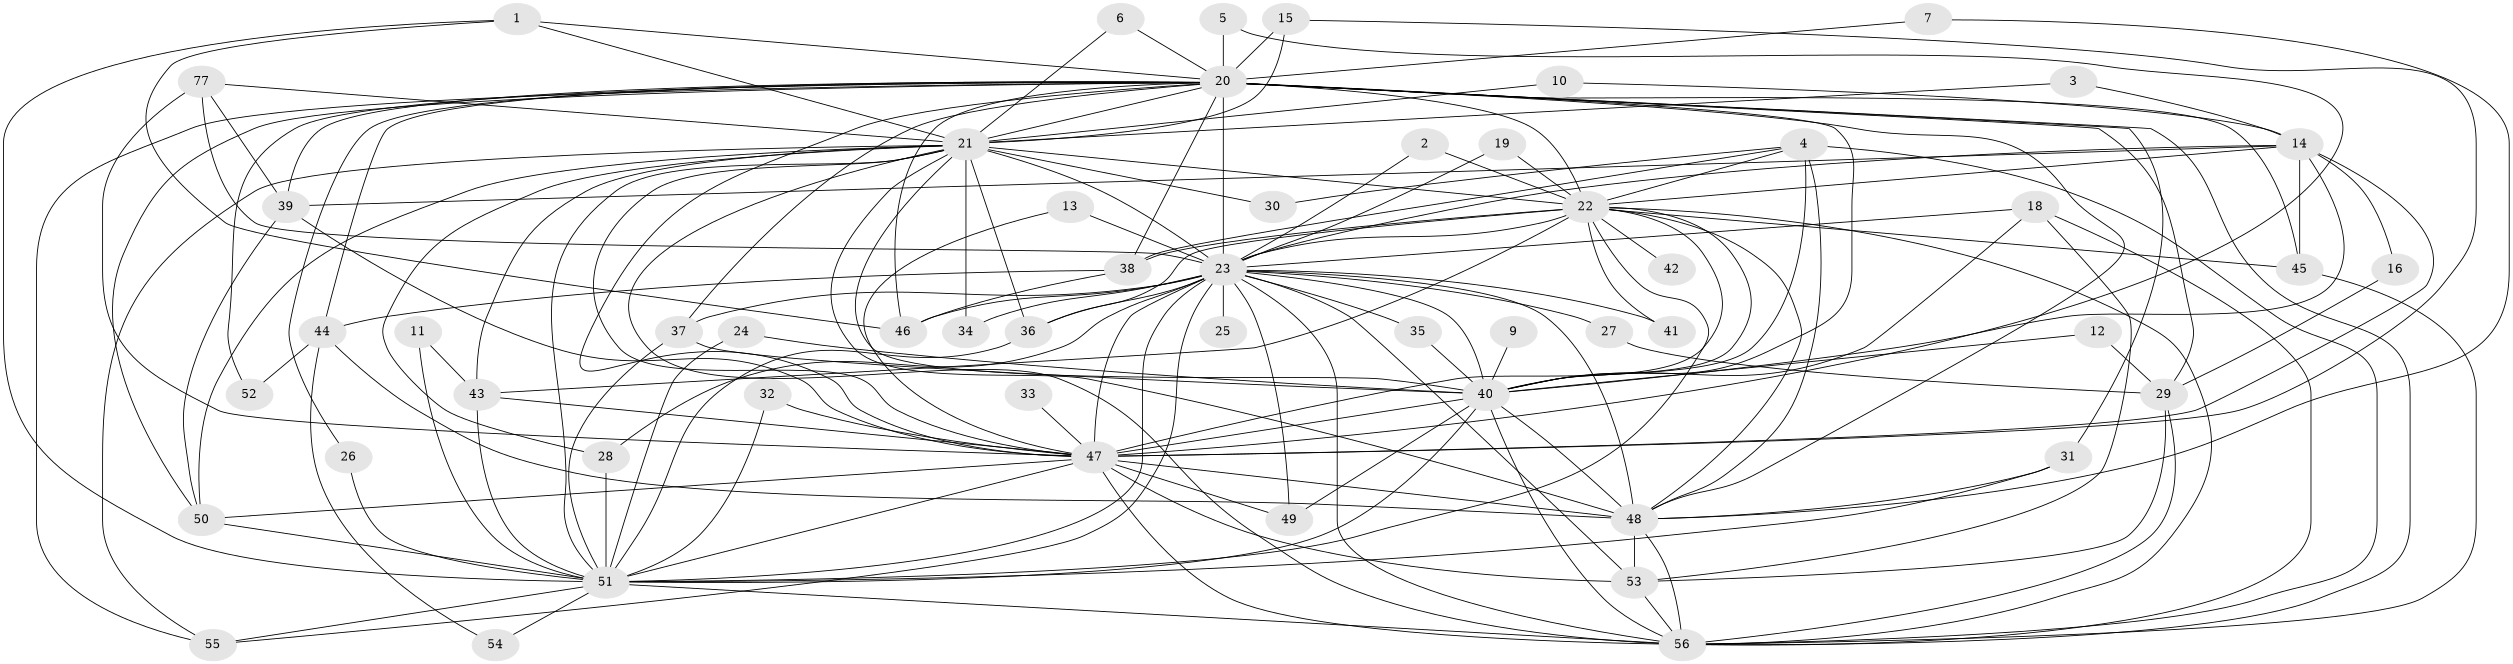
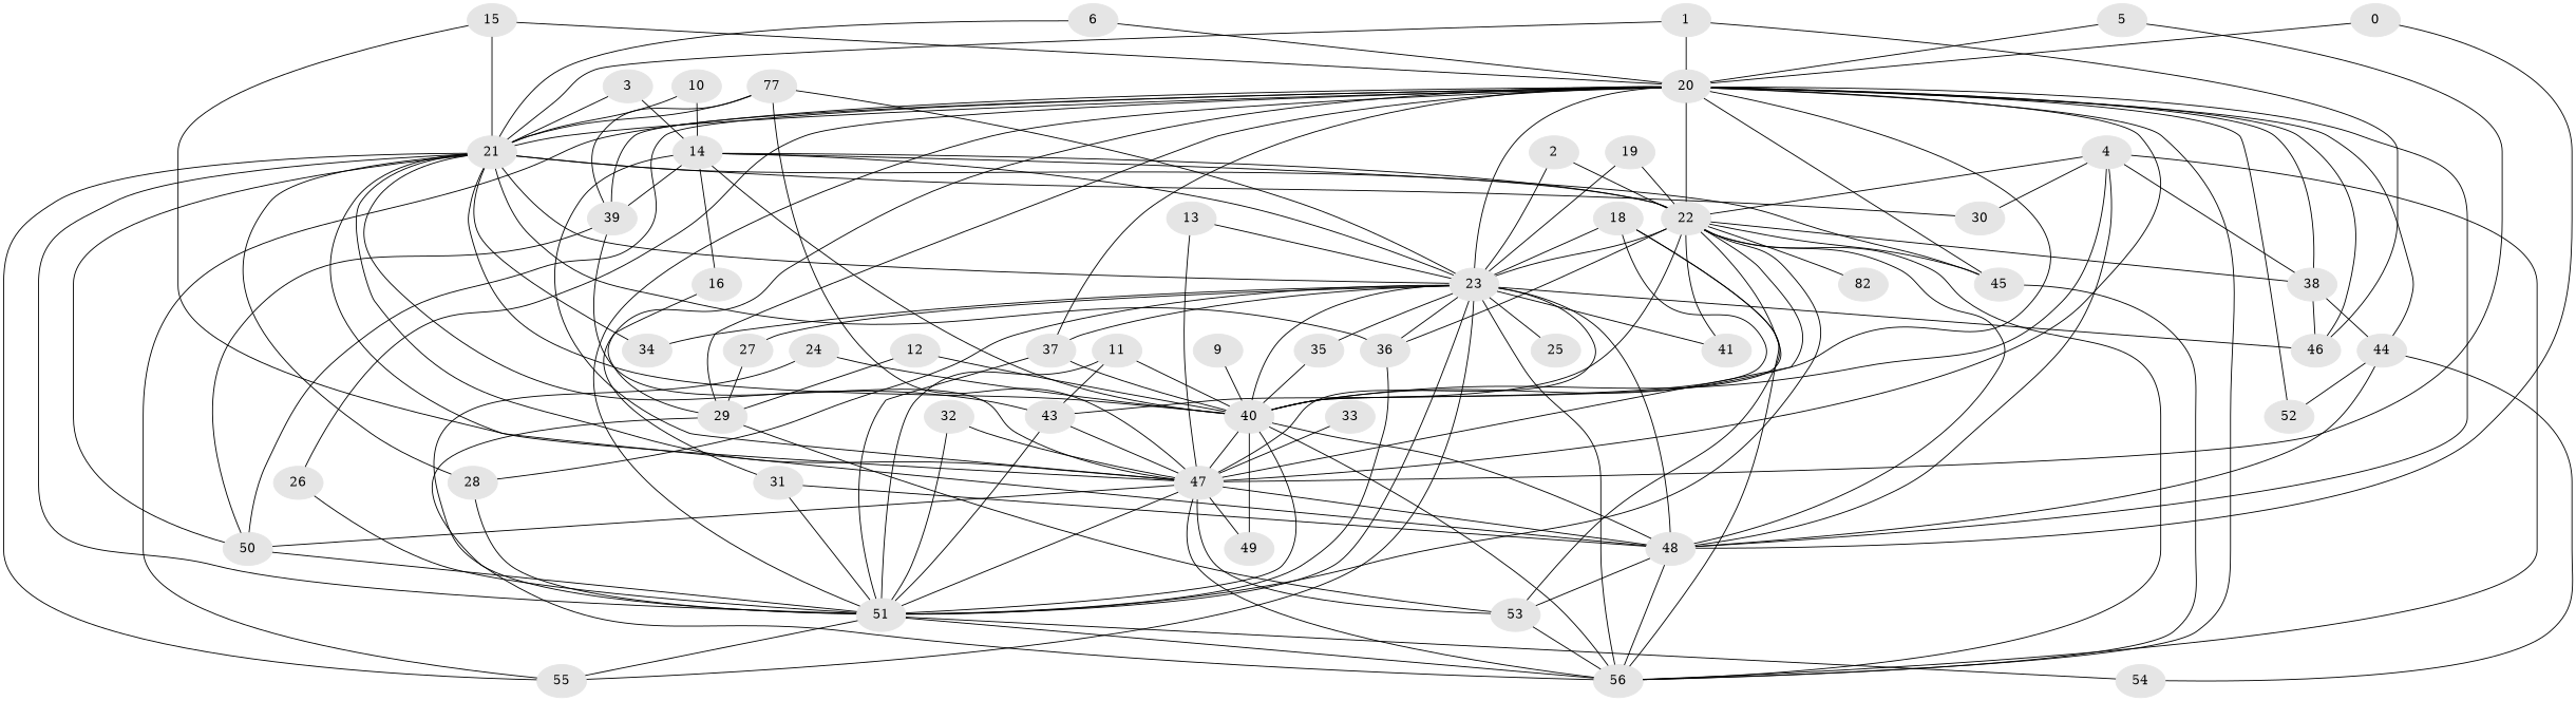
  graph {
    node [color=gray90 style=filled]
    edge [weight=1.0]
    1
    20
    21
    46
    22
    23
    38
    40
    48
    56
    47
    51
    29
    39
    45
    26
    31
    37
    44
    50
    52
    55
    30
    43
    28
    34
    36
    2
    41
-   42
+   42 [label=82]
    53
    25
    27
    35
    49
    3
    14
    4
    5
    6
-   7
+   7 [label=0]
    54
    9
    10
    16
    11
    12
    13
    15
    n50 [label=77]
    18
    19
    24
    32
    33
    1 -- 20
    1 -- 21
    1 -- 46
    20 -- 21 [weight=2.0]
    20 -- 46
    20 -- 22 [weight=2.0]
    20 -- 23 [weight=2.0]
    20 -- 38
    20 -- 40 [weight=2.0]
    20 -- 48
    20 -- 56 [weight=3.0]
    20 -- 47
-   1 -- 51
+   20 -- 51
    20 -- 29
    20 -- 39
    20 -- 45
    20 -- 26
    20 -- 31
    20 -- 37
    20 -- 44
    20 -- 50
    20 -- 52
    20 -- 55
    21 -- 22
    21 -- 23 [weight=2.0]
    21 -- 40
    21 -- 48
-   21 -- 56
    21 -- 47
    21 -- 51
    21 -- 50
    21 -- 55
    21 -- 30
    21 -- 43
    21 -- 28
    21 -- 34
    21 -- 36
    22 -- 23 [weight=2.0]
    22 -- 38
    22 -- 40
    22 -- 48
    22 -- 56
    22 -- 47
    22 -- 51
    22 -- 45
    22 -- 43
    22 -- 36 [weight=2.0]
    22 -- 41
    22 -- 42 [weight=2.0]
    23 -- 46
    23 -- 40 [weight=2.0]
    23 -- 48 [weight=2.0]
    23 -- 56 [weight=3.0]
    23 -- 47 [weight=2.0]
    23 -- 51 [weight=2.0]
    23 -- 37 [weight=2.0]
    23 -- 55
    23 -- 28
    23 -- 34
    23 -- 36
    23 -- 41
-   23 -- 53
    23 -- 25
    23 -- 27
    23 -- 35
-   23 -- 49
    38 -- 46
    38 -- 44
    40 -- 48 [weight=2.0]
    40 -- 56
    40 -- 47 [weight=3.0]
    40 -- 51
    40 -- 49
    48 -- 56
    48 -- 53
    47 -- 48
    47 -- 56
    47 -- 51
    47 -- 50
    47 -- 53
    47 -- 49
    51 -- 56
    51 -- 55
    51 -- 54
    29 -- 56
    29 -- 53
    39 -- 47
    39 -- 50
    45 -- 56
    26 -- 51
    31 -- 48
    31 -- 51
    37 -- 40
    37 -- 51 [weight=2.0]
    44 -- 48 [weight=2.0]
    44 -- 52
    44 -- 54
    50 -- 51
    43 -- 47
    43 -- 51
    28 -- 51 [weight=2.0]
    36 -- 51
    2 -- 22
    2 -- 23
    53 -- 56
    27 -- 29
    35 -- 40
    3 -- 21
    3 -- 14
    14 -- 22
    14 -- 23
    14 -- 40
    14 -- 47
    14 -- 39
    14 -- 45
    14 -- 16
    4 -- 22
    4 -- 38
    4 -- 40
    4 -- 48 [weight=2.0]
    4 -- 56
    4 -- 30
    5 -- 20
    5 -- 47
    6 -- 20
    6 -- 21
    7 -- 20
    7 -- 48
    9 -- 40
    10 -- 21
    10 -- 14
    16 -- 29
+   11 -- 40
    11 -- 51
    11 -- 43
    12 -- 40
    12 -- 29
    13 -- 23
    13 -- 47
    15 -- 20
    15 -- 21
    15 -- 47
    n50 -- 21
    n50 -- 23
    n50 -- 47
    n50 -- 39
    18 -- 23
    18 -- 40
    18 -- 56
    18 -- 53
    19 -- 22
    19 -- 23
    24 -- 40
    24 -- 51
    32 -- 47
    32 -- 51
    33 -- 47
  }
